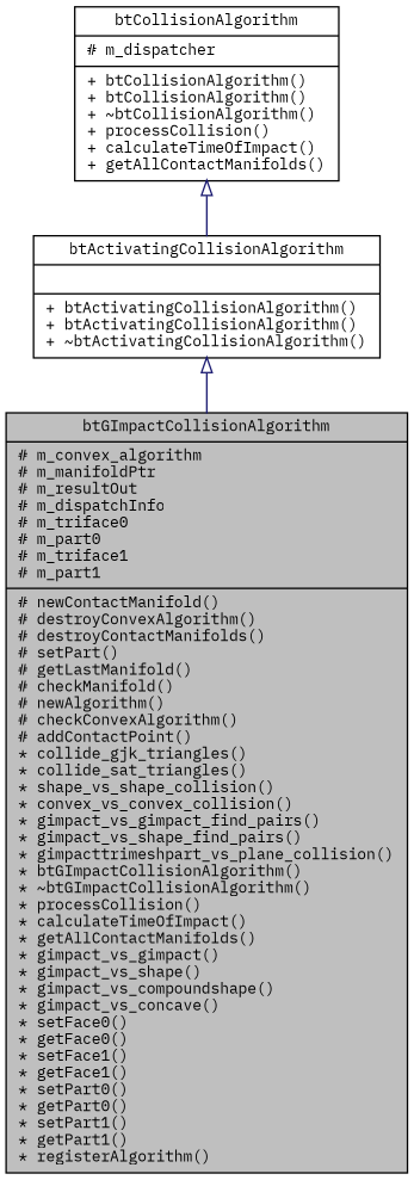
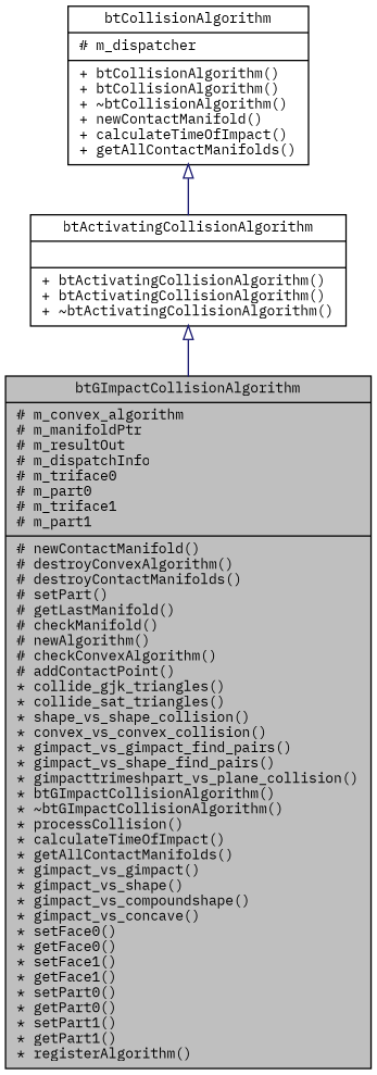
  digraph {
    fontname="IBM Plex Mono"
    node [color=black fillcolor=white fontname="IBM Plex Mono" fontsize=10 shape=record style=filled]
    edge [arrowtail=empty color=midnightblue dir=back fontname="IBM Plex Mono" fontsize=10 labelfontname=Helvetica labelfontsize=10 style=solid]
    n1 [fillcolor=grey75 fontcolor=black height=0.2 label="{btGImpactCollisionAlgorithm\n|# m_convex_algorithm\l# m_manifoldPtr\l# m_resultOut\l# m_dispatchInfo\l# m_triface0\l# m_part0\l# m_triface1\l# m_part1\l|# newContactManifold()\l# destroyConvexAlgorithm()\l# destroyContactManifolds()\l# setPart()\l# getLastManifold()\l# checkManifold()\l# newAlgorithm()\l# checkConvexAlgorithm()\l# addContactPoint()\l* collide_gjk_triangles()\l* collide_sat_triangles()\l* shape_vs_shape_collision()\l* convex_vs_convex_collision()\l* gimpact_vs_gimpact_find_pairs()\l* gimpact_vs_shape_find_pairs()\l* gimpacttrimeshpart_vs_plane_collision()\l* btGImpactCollisionAlgorithm()\l* ~btGImpactCollisionAlgorithm()\l* processCollision()\l* calculateTimeOfImpact()\l* getAllContactManifolds()\l* gimpact_vs_gimpact()\l* gimpact_vs_shape()\l* gimpact_vs_compoundshape()\l* gimpact_vs_concave()\l* setFace0()\l* getFace0()\l* setFace1()\l* getFace1()\l* setPart0()\l* getPart0()\l* setPart1()\l* getPart1()\l* registerAlgorithm()\l}" width=0.4]
    n2 [height=0.2 label="{btActivatingCollisionAlgorithm\n||+ btActivatingCollisionAlgorithm()\l+ btActivatingCollisionAlgorithm()\l+ ~btActivatingCollisionAlgorithm()\l}" width=0.4]
-   n3 [height=0.2 label="{btCollisionAlgorithm\n|# m_dispatcher\l|+ btCollisionAlgorithm()\l+ btCollisionAlgorithm()\l+ ~btCollisionAlgorithm()\l+ processCollision()\l+ calculateTimeOfImpact()\l+ getAllContactManifolds()\l}" width=0.4]
+   n3 [height=0.2 label="{btCollisionAlgorithm\n|# m_dispatcher\l|+ btCollisionAlgorithm()\l+ btCollisionAlgorithm()\l+ ~btCollisionAlgorithm()\l+ newContactManifold()\l+ calculateTimeOfImpact()\l+ getAllContactManifolds()\l}" width=0.4]
    n2 -> n1
    n3 -> n2
  }
